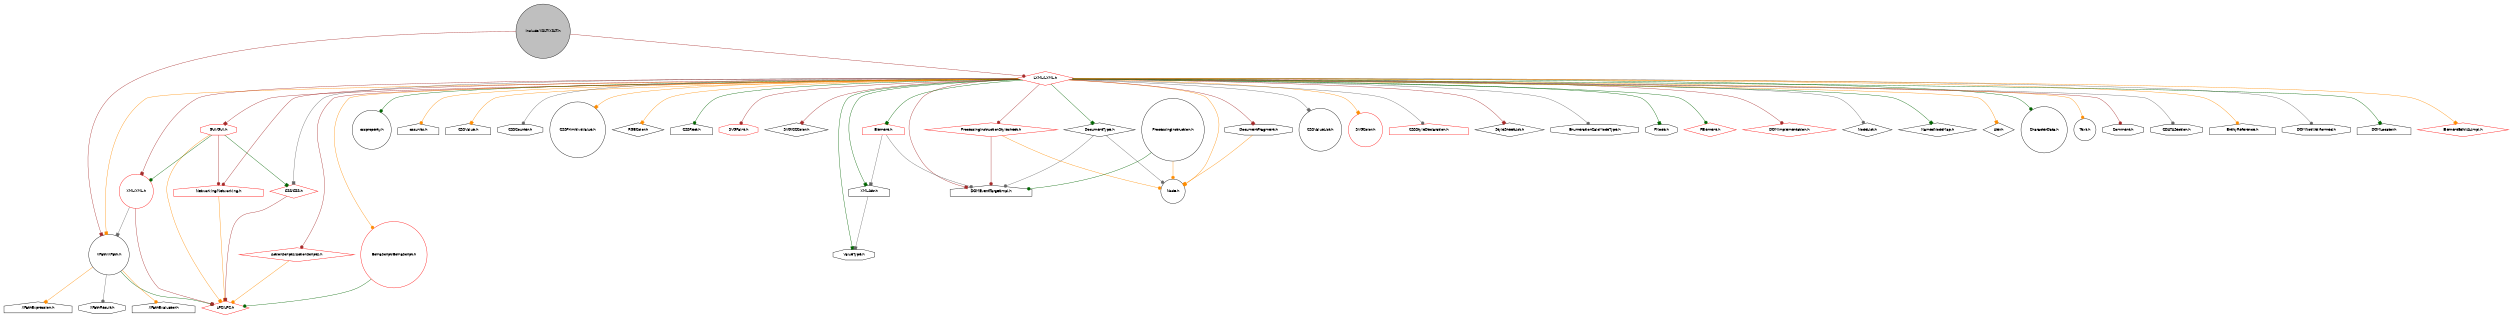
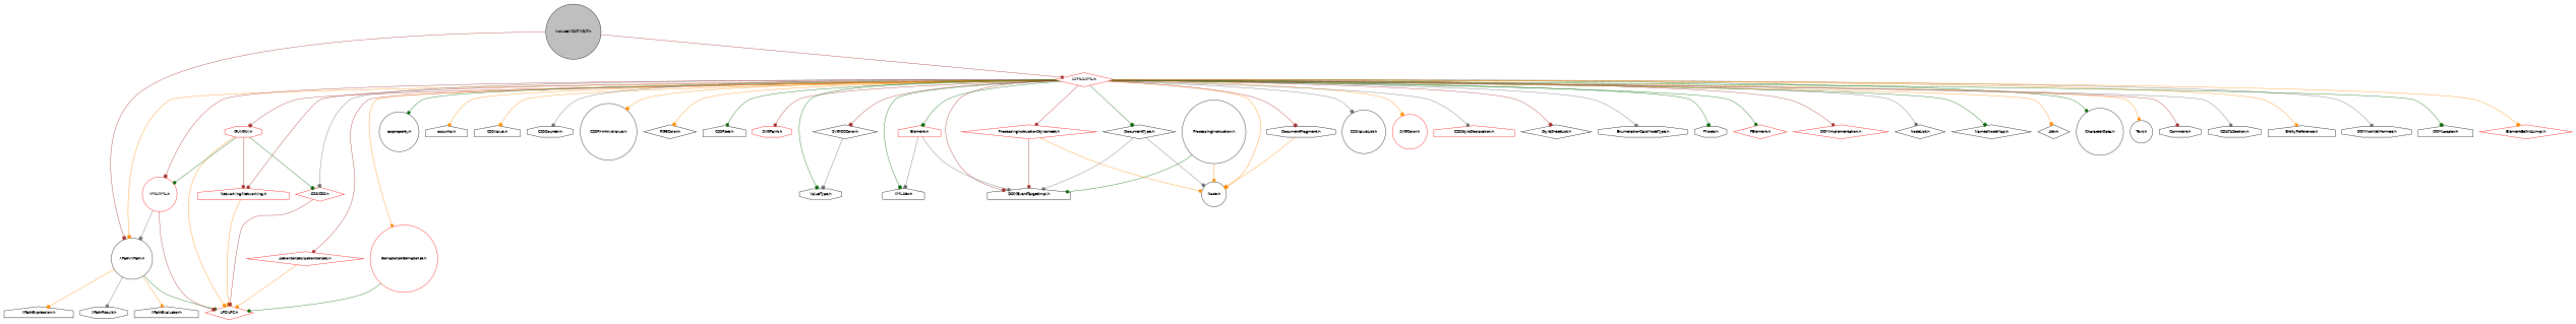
  digraph {
    node [color=black fillcolor=white fontname=Helvetica fontsize=10 shape=diamond style=filled]
    edge [arrowhead=dot color=darkorange fontname=Helvetica fontsize=10 labelfontname=Helvetica labelfontsize=10 style=solid]
    n1 [fillcolor=grey75 fontcolor=black height=0.2 label="include/XSLT/XSLT.h" shape=circle width=0.4]
    n2 [height=0.2 label="XPath/XPath.h" shape=circle width=0.4]
    n3 [color=red height=0.2 label="LXML/LXML.h" width=0.4]
    n4 [color=red height=0.2 label="LFC/LFC.h" width=0.4]
    n5 [height=0.2 label="XPathExpression.h" shape=house width=0.4]
    n6 [height=0.2 label="XPathResult.h" shape=octagon width=0.4]
    n7 [height=0.2 label="XPathEvaluator.h" shape=house width=0.4]
    n8 [color=red height=0.2 label="GUI/GUI.h" shape=octagon width=0.4]
    n9 [color=red height=0.2 label="Networking/Networking.h" shape=house width=0.4]
    n10 [color=red height=0.2 label="CSS/CSS.h" width=0.4]
    n11 [color=red height=0.2 label="XML/XML.h" shape=circle width=0.4]
    n12 [color=red height=0.2 label="ActionScript2/ActionScript2.h" width=0.4]
    n13 [color=red height=0.2 label="EcmaScript/EcmaScript.h" shape=circle width=0.4]
    n14 [height=0.2 label="cssproperty.h" shape=circle width=0.4]
    n15 [height=0.2 label="cssunits.h" shape=house width=0.4]
    n16 [height=0.2 label="CSSValue.h" shape=house width=0.4]
    n17 [height=0.2 label="CSSCounter.h" shape=octagon width=0.4]
    n18 [height=0.2 label="CSSPrimitiveValue.h" shape=circle width=0.4]
    n19 [height=0.2 label="RGBColor.h" width=0.4]
    n20 [height=0.2 label="CSSRect.h" shape=house width=0.4]
    n21 [color=red height=0.2 label="SVGPaint.h" shape=octagon width=0.4]
    n22 [height=0.2 label="SVGICCColor.h" width=0.4]
    n23 [height=0.2 label="ValueType.h" shape=octagon width=0.4]
    n24 [height=0.2 label="XMLAttr.h" shape=house width=0.4]
    n25 [height=0.2 label="CSSValueList.h" shape=circle width=0.4]
    n26 [color=red height=0.2 label="SVGColor.h" shape=circle width=0.4]
    n27 [color=red height=0.2 label="CSSStyleDeclaration.h" shape=house width=0.4]
    n28 [height=0.2 label="StyleSheetList.h" width=0.4]
    n29 [height=0.2 label="EnumerationCalcModeType.h" shape=octagon width=0.4]
    n30 [height=0.2 label="PNode.h" shape=octagon width=0.4]
    n31 [color=red height=0.2 label="PElement.h" width=0.4]
    n32 [height=0.2 label="DOMEventTargetImpl.h" shape=house width=0.4]
    n33 [color=red height=0.2 label="DOMImplementation.h" width=0.4]
    n34 [height=0.2 label="Node.h" shape=circle width=0.4]
    n35 [height=0.2 label="NodeList.h" width=0.4]
    n36 [height=0.2 label="NamedNodeMap.h" width=0.4]
    n37 [height=0.2 label="Attr.h" width=0.4]
    n38 [color=red height=0.2 label="Element.h" shape=house width=0.4]
    n39 [height=0.2 label="CharacterData.h" shape=circle width=0.4]
    n40 [height=0.2 label="Text.h" shape=circle width=0.4]
    n41 [height=0.2 label="Comment.h" shape=octagon width=0.4]
    n42 [height=0.2 label="CDATASection.h" shape=octagon width=0.4]
    n43 [height=0.2 label="EntityReference.h" shape=house width=0.4]
    n44 [height=0.2 label="DocumentFragment.h" shape=octagon width=0.4]
    n45 [color=red height=0.2 label="ProcessingInstructionStylesheet.h" width=0.4]
    n46 [height=0.2 label="DocumentType.h" width=0.4]
    n47 [height=0.2 label="DOMNotWellformed.h" shape=octagon width=0.4]
    n48 [height=0.2 label="DOMLocator.h" shape=house width=0.4]
    n49 [color=red height=0.2 label="ElementEditVALImpl.h" width=0.4]
    n50 [height=0.2 label="ProcessingInstruction.h" shape=circle width=0.4]
    n1 -> n2 [arrowhead=box color=brown]
    n1 -> n3 [color=brown]
    n2 -> n4 [color=darkgreen]
    n2 -> n5 [arrowhead=box]
    n2 -> n6 [color=gray40]
    n2 -> n7
    n3 -> n2 [arrowhead=box]
    n3 -> n8 [arrowhead=box color=brown]
    n3 -> n9 [color=brown]
    n3 -> n10 [arrowhead=box color=gray40]
    n3 -> n11 [arrowhead=box color=brown]
    n3 -> n12 [color=brown]
    n3 -> n13
    n3 -> n14 [color=darkgreen]
    n3 -> n15
    n3 -> n16 [arrowhead=box]
    n3 -> n17 [color=gray40]
    n3 -> n18 [arrowhead=box]
    n3 -> n19 [arrowhead=box]
    n3 -> n20 [color=darkgreen]
    n3 -> n21 [color=brown]
    n3 -> n22 [arrowhead=box color=brown]
    n3 -> n23 [arrowhead=box color=darkgreen]
    n3 -> n24 [arrowhead=box color=darkgreen]
    n3 -> n25 [arrowhead=box color=gray40]
    n3 -> n26 [arrowhead=box]
    n3 -> n27 [color=gray40]
    n3 -> n28 [arrowhead=box color=brown]
    n3 -> n29 [color=gray40]
    n3 -> n30 [arrowhead=box color=darkgreen]
    n3 -> n31 [color=darkgreen]
    n3 -> n32 [arrowhead=box color=brown]
    n3 -> n33 [color=brown]
    n3 -> n34 [arrowhead=box]
    n3 -> n35 [color=gray40]
    n3 -> n36 [arrowhead=box color=darkgreen]
    n3 -> n37 [arrowhead=box]
    n3 -> n38 [arrowhead=box color=darkgreen]
    n3 -> n39 [color=darkgreen]
    n3 -> n40
    n3 -> n41 [color=brown]
    n3 -> n42 [color=gray40]
    n3 -> n43
    n3 -> n44 [arrowhead=box color=brown]
    n3 -> n45 [color=brown]
    n3 -> n46 [arrowhead=box color=darkgreen]
    n3 -> n47 [color=gray40]
    n3 -> n48 [arrowhead=box color=darkgreen]
    n3 -> n49 [arrowhead=box]
    n8 -> n4 [arrowhead=box]
    n8 -> n9 [color=brown]
    n8 -> n10 [arrowhead=box color=darkgreen]
    n8 -> n11 [color=darkgreen]
    n9 -> n4 [arrowhead=box]
    n10 -> n4 [arrowhead=box color=brown]
    n11 -> n2 [arrowhead=box color=gray40]
    n11 -> n4 [arrowhead=box color=brown]
    n12 -> n4
    n13 -> n4 [color=darkgreen]
-   n24 -> n23 [arrowhead=box color=gray40]
+   n22 -> n23 [arrowhead=box color=gray40]
    n38 -> n24 [arrowhead=box color=gray40]
    n38 -> n32 [color=gray40]
    n44 -> n34 [arrowhead=box]
    n45 -> n32 [color=brown]
    n45 -> n34
    n46 -> n32 [color=gray40]
    n46 -> n34 [color=gray40]
    n50 -> n32 [color=darkgreen]
    n50 -> n34
  }
